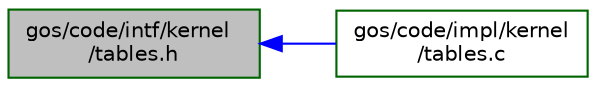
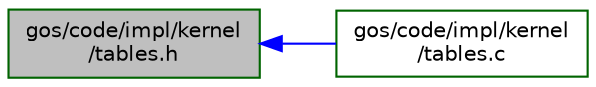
  digraph {
    rankdir=LR
    node [color=darkgreen fontname=Helvetica fontsize=10 shape=record style=filled]
-   n1 [fillcolor=grey75 fontcolor=black height=0.2 label="gos/code/intf/kernel\l/tables.h" width=0.4]
+   n1 [fillcolor=grey75 fontcolor=black height=0.2 label="gos/code/impl/kernel\l/tables.h" width=0.4]
    n2 [fillcolor=white height=0.2 label="gos/code/impl/kernel\l/tables.c" width=0.4]
    n1 -> n2 [color=blue dir=back fontname=Helvetica fontsize=10 labelfontname=Helvetica labelfontsize=10 style=solid]
  }
